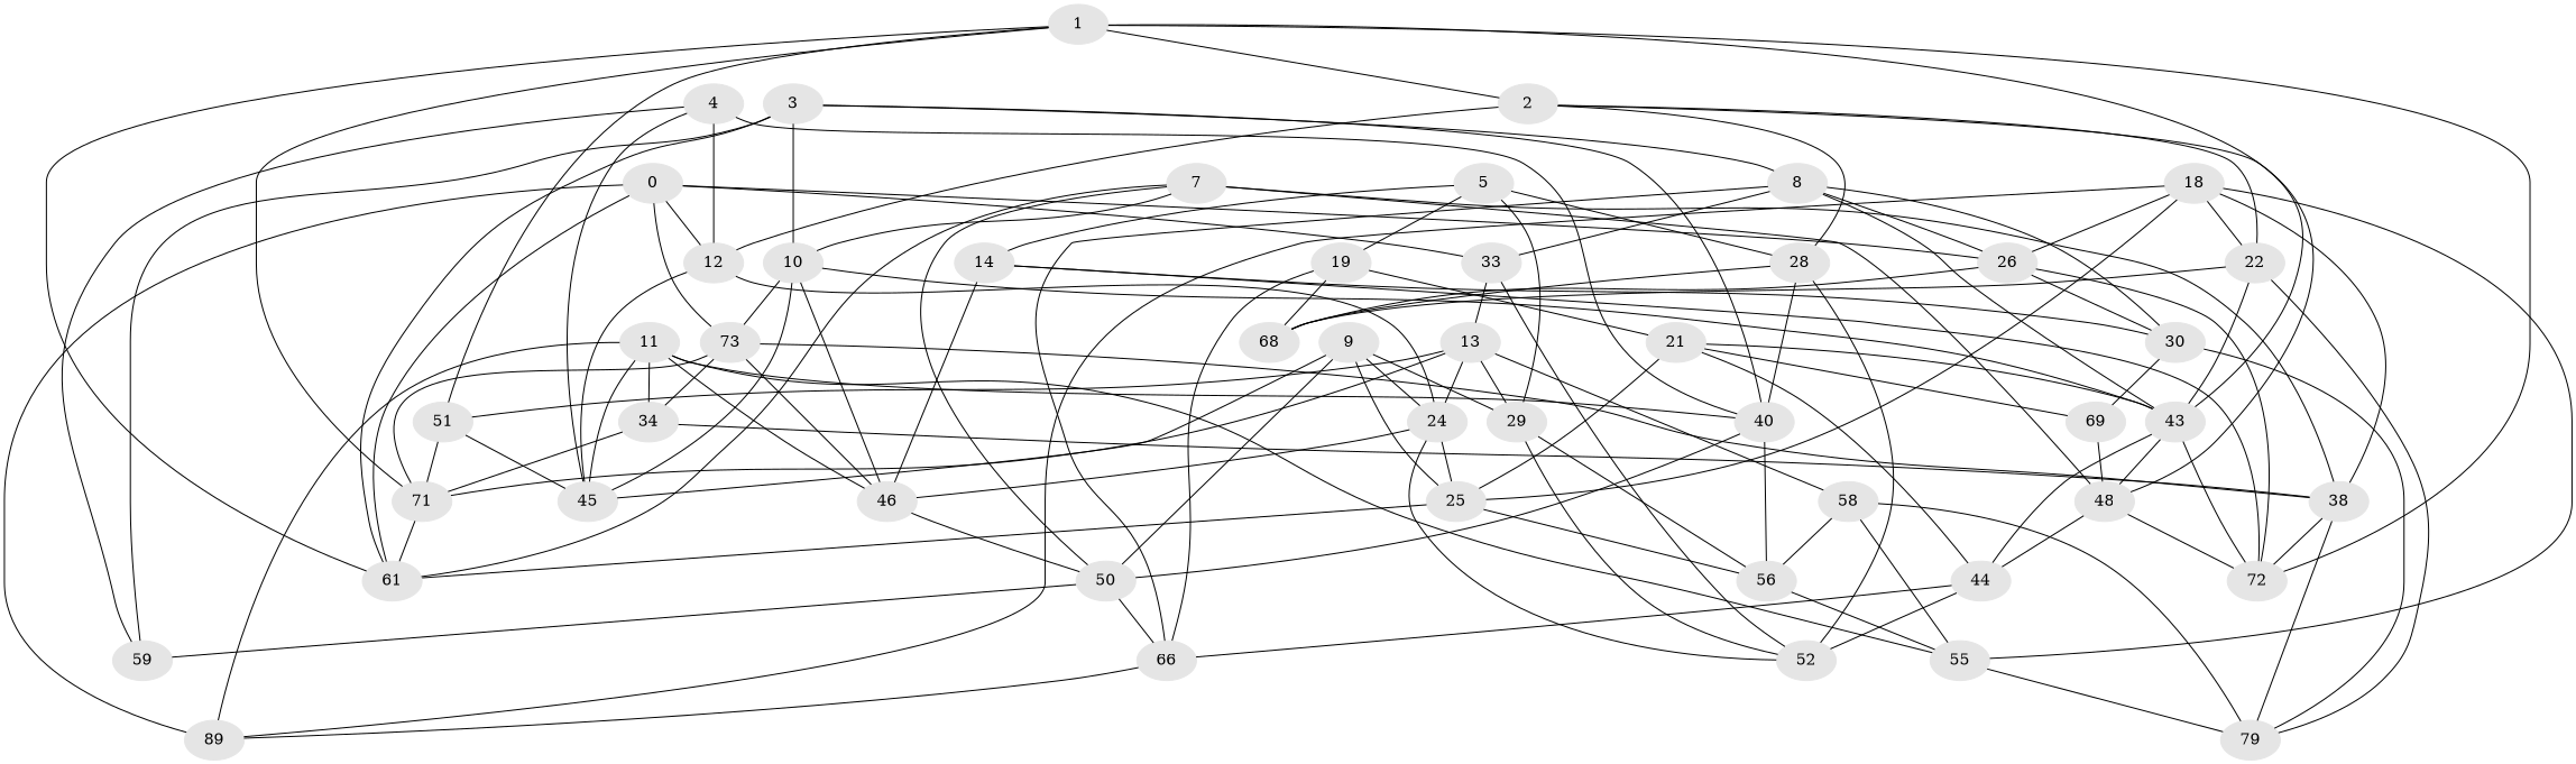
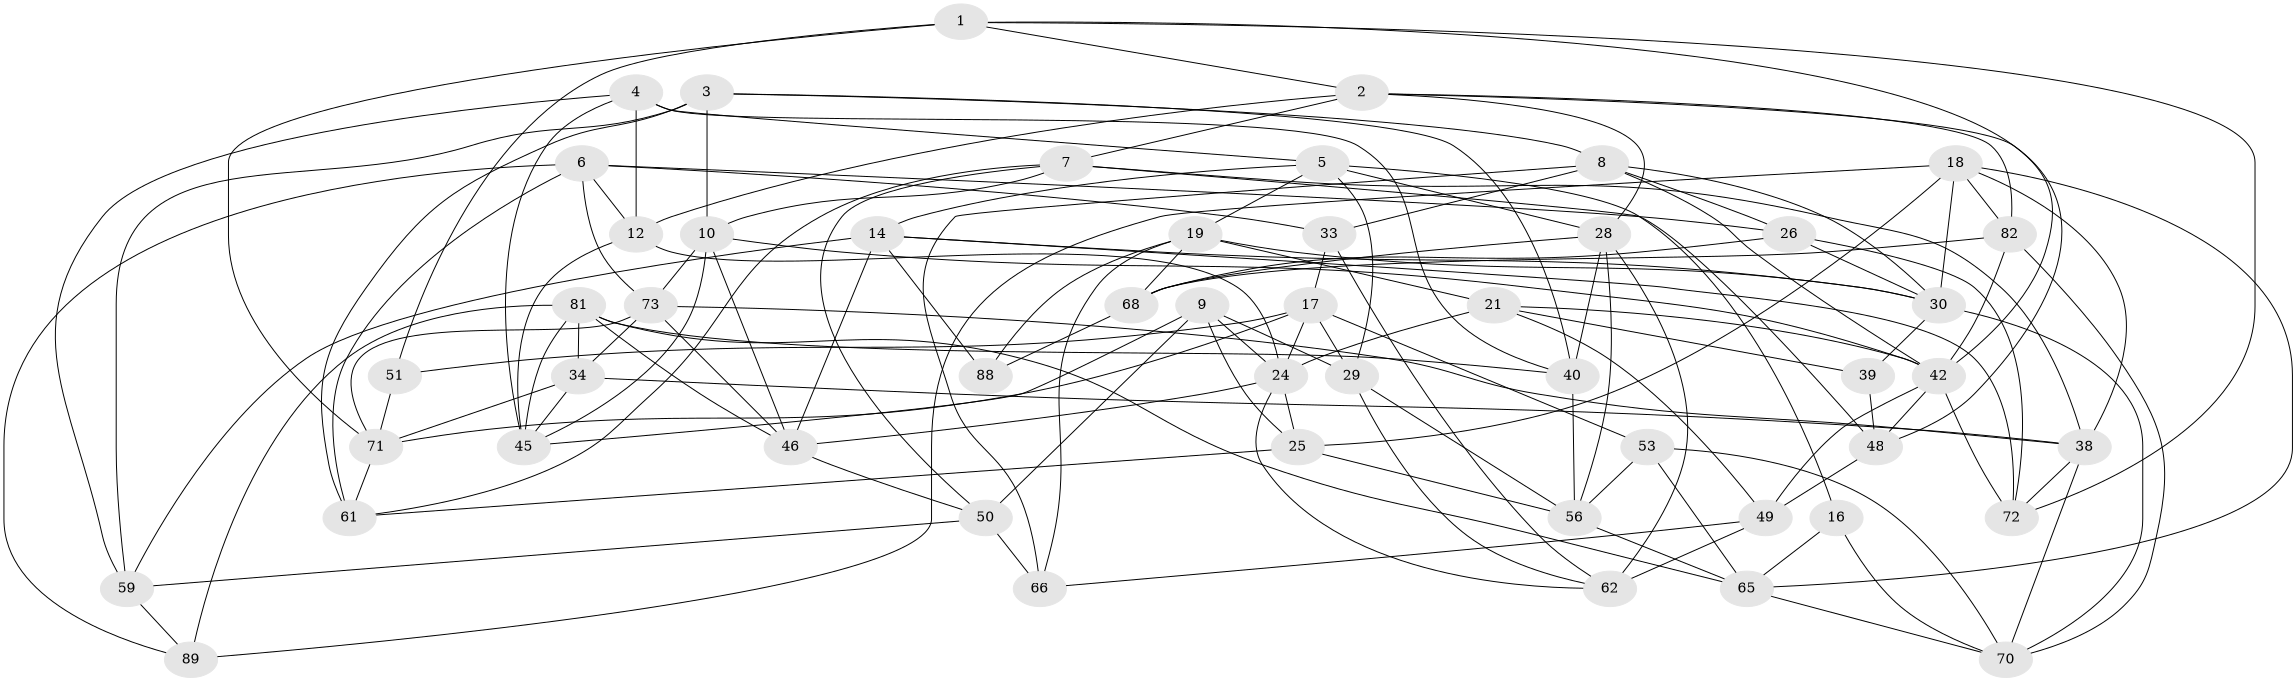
  graph {
    node [color=gray90 style=filled]
    1 [super="+32"]
    2 [super="+15"]
    n3 [label=51]
    n4 [label=71 super="+62"]
    61 [super="+67"]
    72 [super="+75"]
-   42 [super="+79" label=43]
+   42 [super="+79"]
    7 [super="+73"]
    12 [super="+92"]
-   22 [super="+66"]
+   22 [super="+66" label=82]
    28 [super="+44"]
    48 [super="+81"]
    45 [super="+90"]
-   39 [label=69]
+   39
    10 [super="+78"]
    38 [super="+64"]
    50 [super="+55"]
    24 [super="+86"]
-   70 [super="+74" label=79]
+   70 [super="+74"]
    68 [super="+84"]
    40 [super="+85"]
-   52 [super="+77"]
+   52 [super="+77" label=62]
    56 [super="+93"]
-   49 [super="+57" label=44]
+   49 [super="+57"]
    3 [super="+82"]
    8 [super="+80"]
    59 [super="+83"]
    n28 [label=33]
    26 [super="+69"]
    30 [super="+37"]
    n31 [label=66]
    n32 [label=73 super="+27"]
    46 [super="+76"]
    89
    4 [super="+54"]
    5 [super="+71"]
    29 [super="+47"]
    14 [super="+60"]
+   16
    19 [super="+43"]
-   65 [super="+87" label=55]
+   88
+   65 [super="+87"]
    21 [super="+36"]
-   6 [super="+35" label=0]
-   17 [super="+51" label=13]
+   6 [super="+35"]
+   17 [super="+51"]
    34
    9 [super="+20"]
    25 [super="+33"]
-   11 [super="+91"]
-   53 [label=58]
+   11 [super="+91" label=81]
+   53
    18 [super="+58"]
    1 -- 2
    1 -- n3
    1 -- n4
-   1 -- 61
    1 -- 72
    1 -- 42
+   2 -- 7
    2 -- 12
    2 -- 22
    2 -- 28
    2 -- 48
    n3 -- n4
-   n3 -- 45
+   34 -- 45
    n4 -- 61
    42 -- 72
    42 -- 48
    42 -- 49
    7 -- 61
    7 -- 48
    7 -- 10
    7 -- 38
    7 -- 50
    12 -- 45
    12 -- 24
    22 -- 42
    22 -- 70
    22 -- 68 [weight=2]
    28 -- 68
    28 -- 40
    28 -- 52
-   48 -- 72
+   28 -- 56
    48 -- 49
    39 -- 48
    10 -- 42
    10 -- 45
    10 -- n32
    10 -- 46
    38 -- 72
    38 -- 70
    50 -- 59
    50 -- n31
    24 -- 52
    24 -- 46
    24 -- 25
-   40 -- 50
+   68 -- 88
    40 -- 56
    56 -- 65
    49 -- 52 [weight=2]
    49 -- n31
    3 -- 61
    3 -- 10
    3 -- 40
    3 -- 8
    3 -- 59 [weight=2]
    8 -- 42
    8 -- n28
    8 -- 26
    8 -- 30
    8 -- n31
-   n31 -- 89
+   59 -- 89
    n28 -- 52
    n28 -- 17
    26 -- 72
    26 -- 68
    26 -- 30
    30 -- 39
    30 -- 70
    n32 -- n4
    n32 -- 38
    n32 -- 46
    n32 -- 34
    46 -- 50
    4 -- 12
    4 -- 45
    4 -- 40
    4 -- 59
+   4 -- 5
    5 -- 28
    5 -- 29
    5 -- 14
+   5 -- 16
    5 -- 19
    29 -- 52
    29 -- 56
    14 -- 72
+   14 -- 59
    14 -- 30
    14 -- 46
+   14 -- 88
+   16 -- 70
+   16 -- 65
    19 -- 68
+   19 -- 30
    19 -- n31
+   19 -- 88
    19 -- 21
    65 -- 70
    21 -- 42
    21 -- 39
    21 -- 49
-   21 -- 25
+   21 -- 24
    6 -- 61
    6 -- 12
    6 -- n28
    6 -- 26
    6 -- n32
    6 -- 89
    17 -- n3
    17 -- n4
    17 -- 24
    17 -- 29
    17 -- 53
    34 -- n4
    34 -- 38
    9 -- 45
    9 -- 50
    9 -- 24
    9 -- 29
    9 -- 25
    25 -- 61
    25 -- 56
    11 -- 45
    11 -- 40
    11 -- 46
    11 -- 89
    11 -- 65
    11 -- 34
    53 -- 70
    53 -- 56
    53 -- 65
    18 -- 22
    18 -- 38
-   18 -- 26
+   18 -- 30
    18 -- 89
    18 -- 65
    18 -- 25
  }
